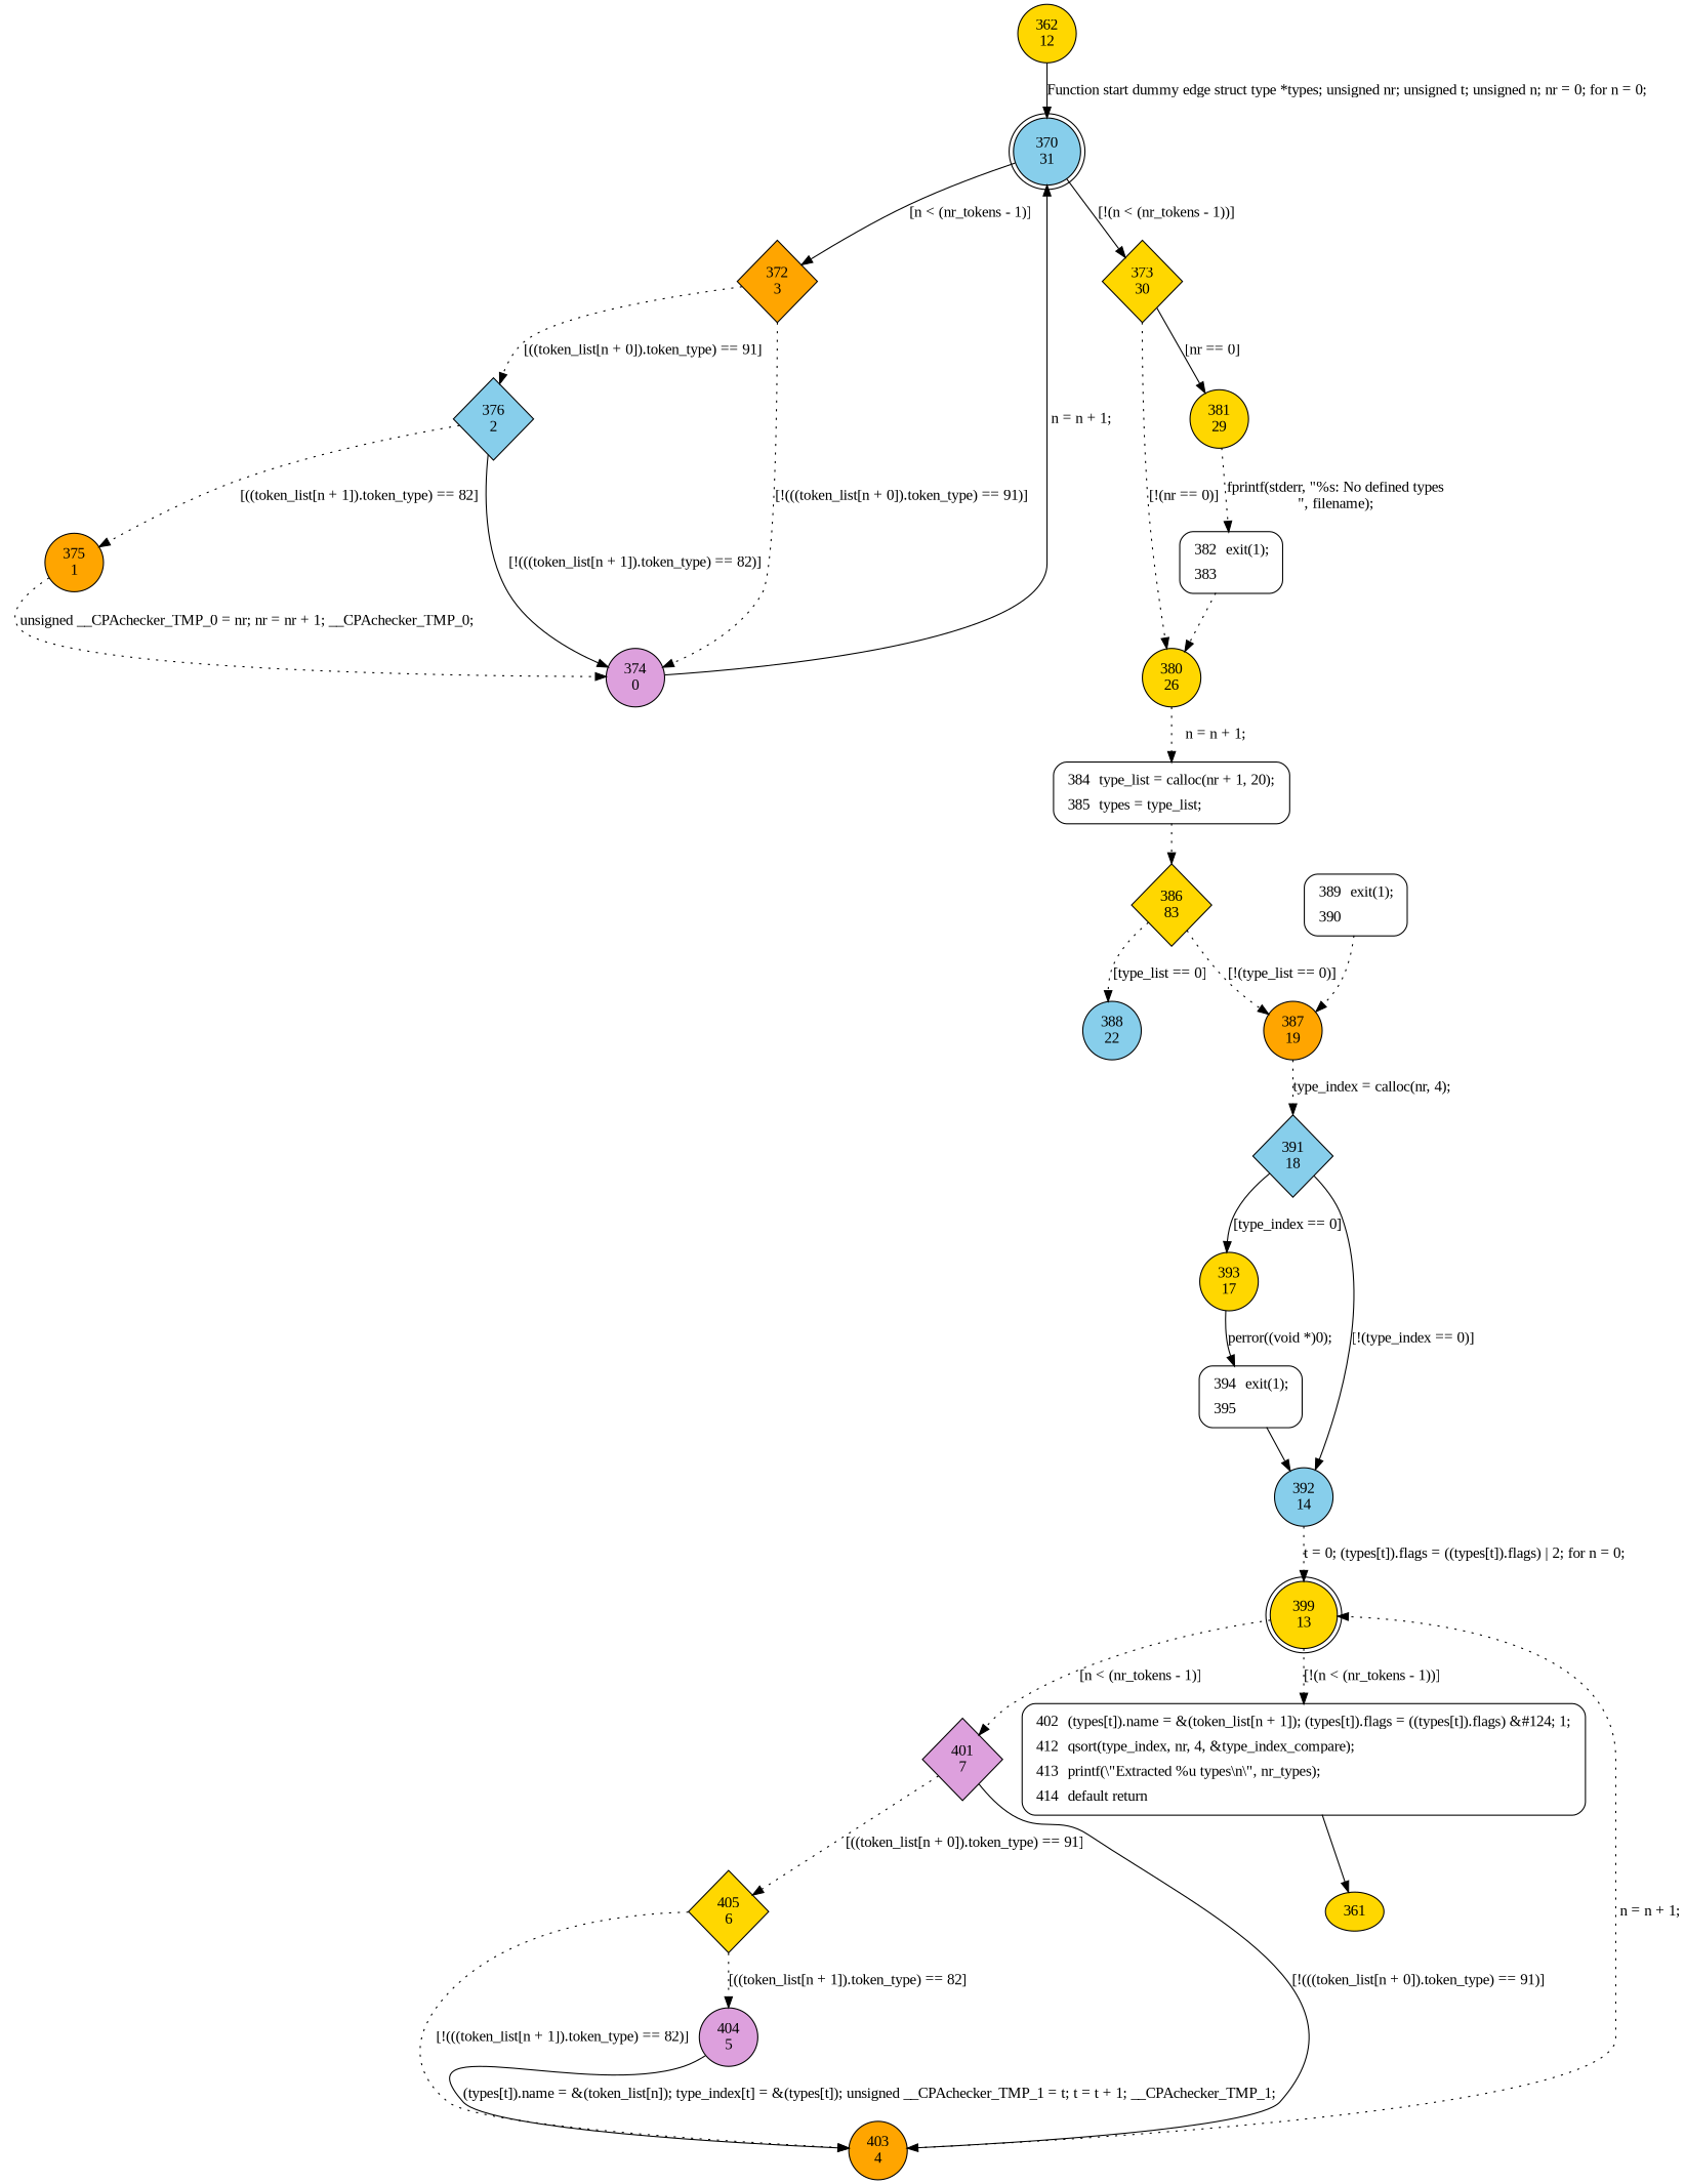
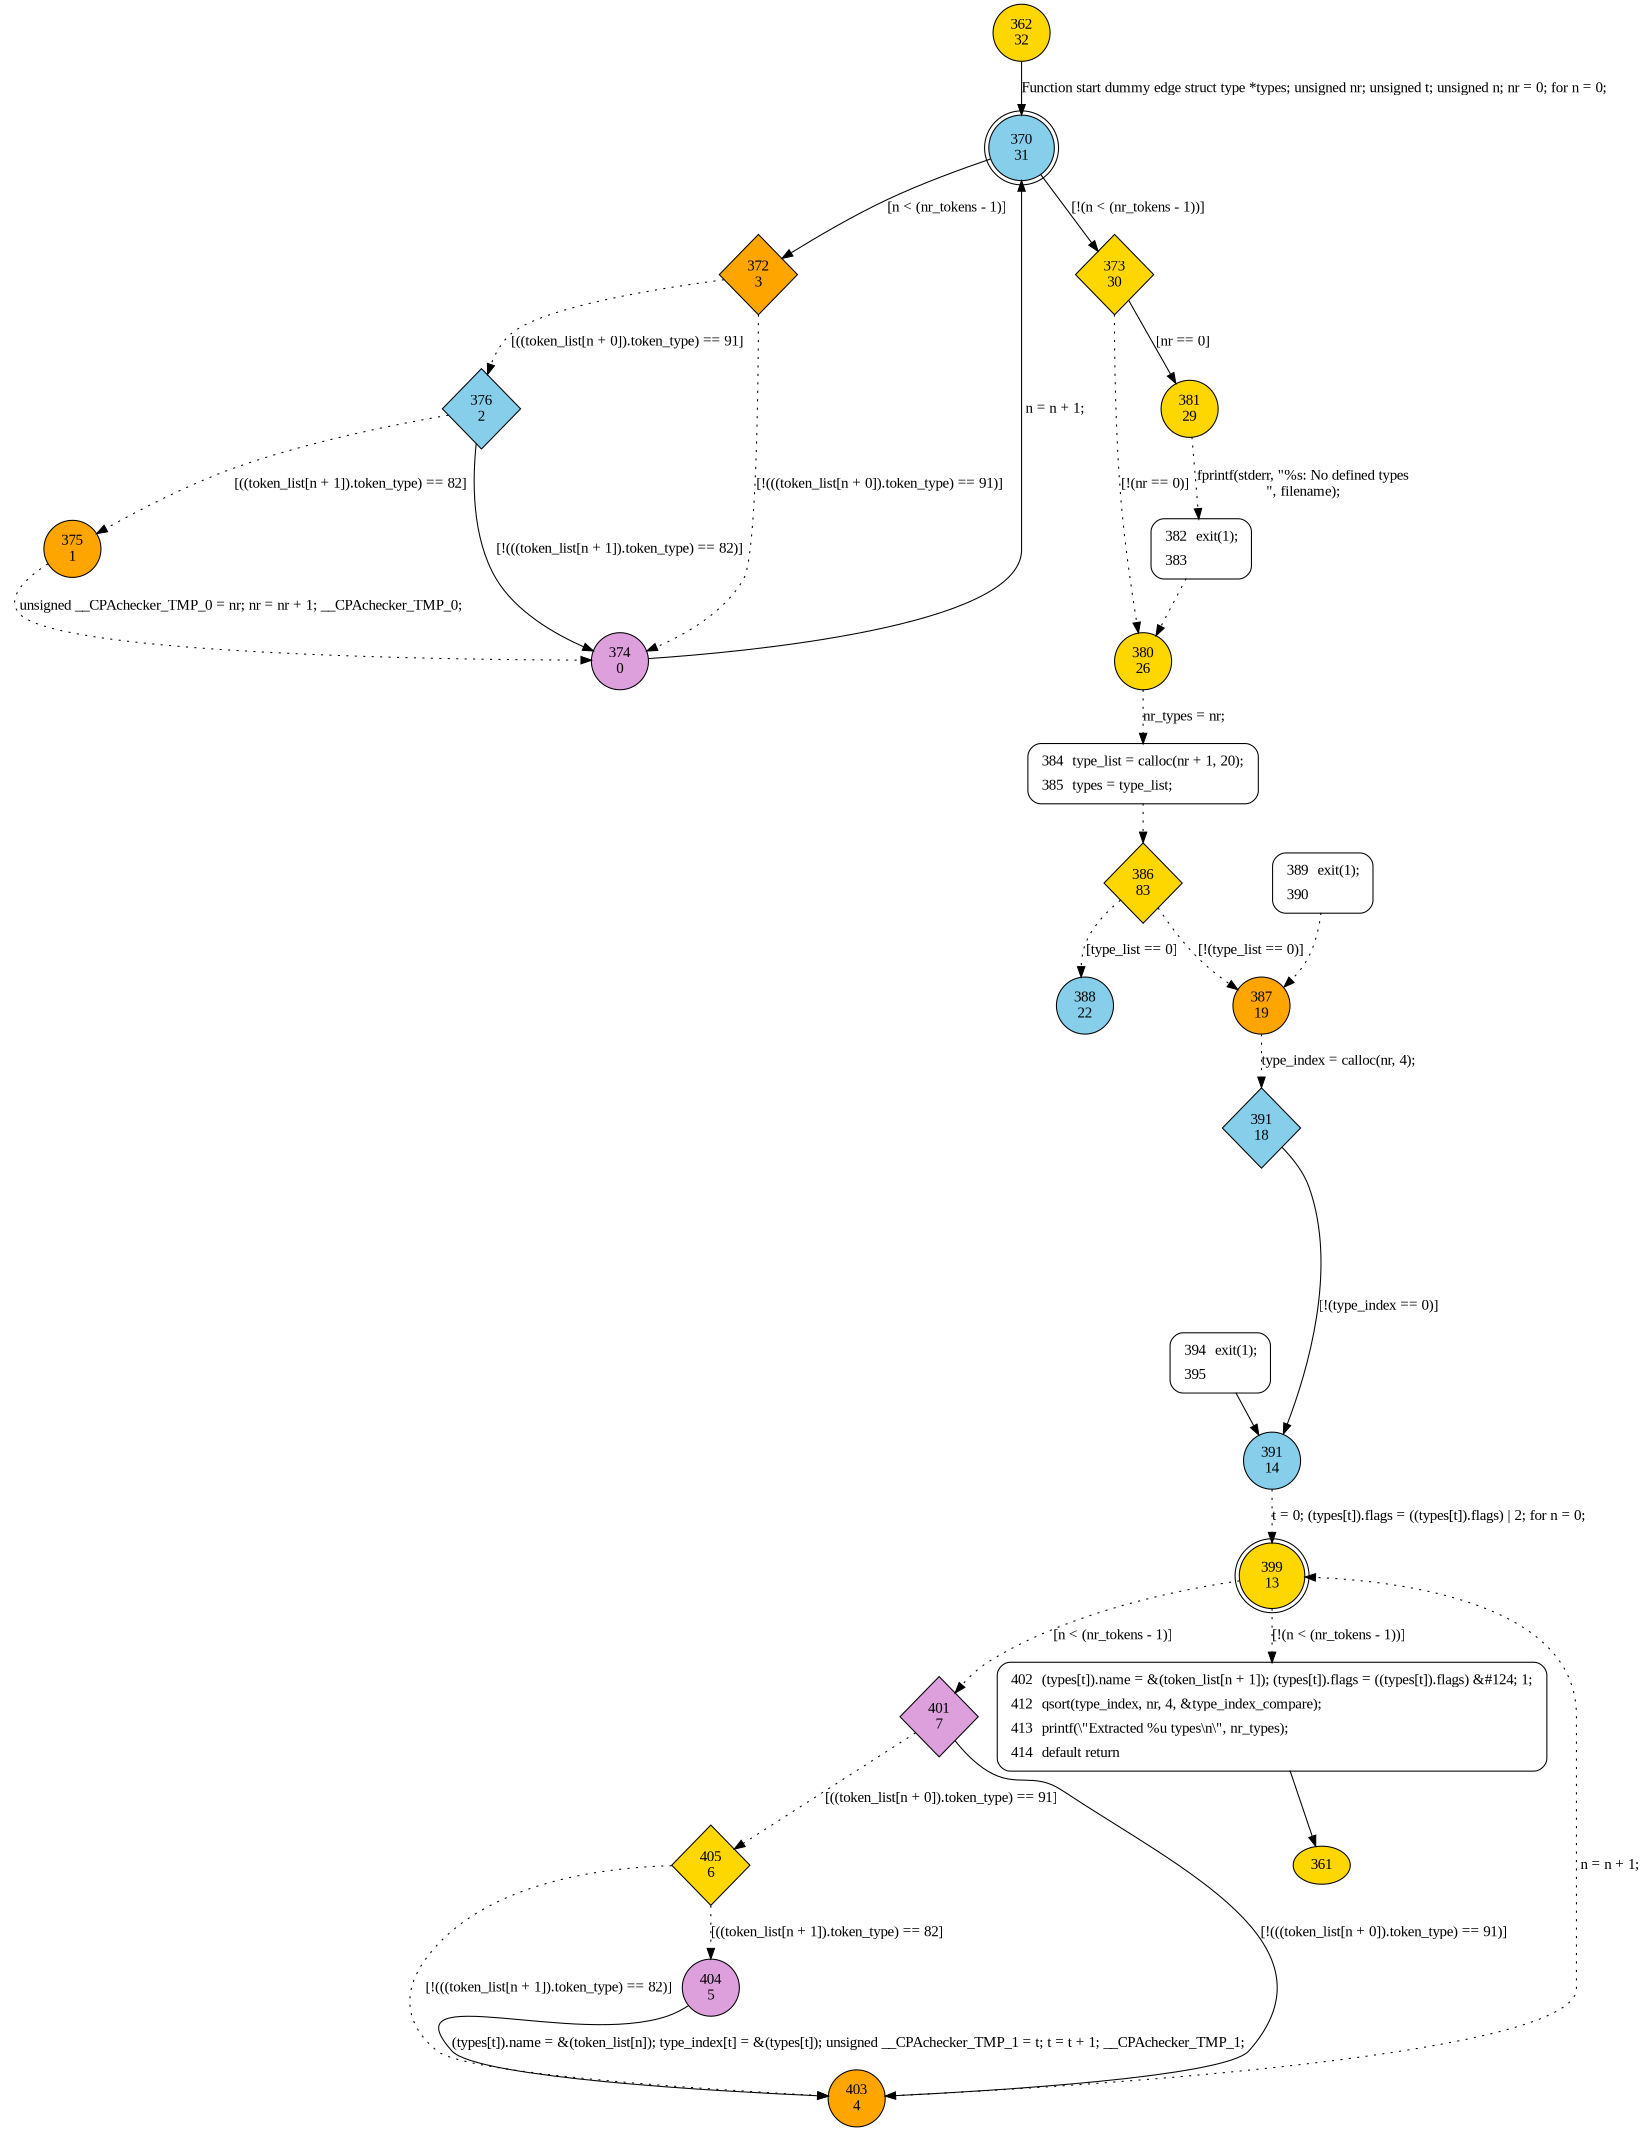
  digraph {
    fontname="Liberation Serif"
    node [fillcolor=gold fontname="Liberation Serif" shape=circle style=filled]
    edge [fontname="Liberation Serif" style=dotted]
-   n1 [label="362\n12"]
+   n1 [label="362\n32"]
    n2 [fillcolor=skyblue label="370\n31" shape=doublecircle]
    n3 [fillcolor=orange label="372\n3" shape=diamond]
    n4 [label="373\n30" shape=diamond]
    n5 [fillcolor=skyblue label="376\n2" shape=diamond]
    n6 [fillcolor=plum label="374\n0"]
    n7 [label="381\n29"]
    n8 [label="380\n26"]
    n9 [fillcolor=orange label="375\n1"]
    n10 [fillcolor=white label=<<table border="0" cellborder="0" cellpadding="3" bgcolor="white"><tr><td align="right">382</td><td align="left">exit(1);</td></tr><tr><td align="right">383</td><td align="left"></td></tr></table>> penwidth=1 shape=Mrecord style="filled,bold"]
    n11 [fillcolor=white label=<<table border="0" cellborder="0" cellpadding="3" bgcolor="white"><tr><td align="right">384</td><td align="left">type_list = calloc(nr + 1, 20);</td></tr><tr><td align="right">385</td><td align="left">types = type_list;</td></tr></table>> penwidth=1 shape=Mrecord style="filled,bold"]
    n12 [label="386\n83" shape=diamond]
    n13 [fillcolor=skyblue label="388\n22"]
    n14 [fillcolor=orange label="387\n19"]
    n15 [fillcolor=skyblue label="391\n18" shape=diamond]
    n16 [fillcolor=white label=<<table border="0" cellborder="0" cellpadding="3" bgcolor="white"><tr><td align="right">389</td><td align="left">exit(1);</td></tr><tr><td align="right">390</td><td align="left"></td></tr></table>> penwidth=1 shape=Mrecord style="filled,bold"]
-   n17 [label="393\n17"]
-   n18 [fillcolor=skyblue label="392\n14"]
+   n18 [fillcolor=skyblue label="391\n14"]
    n19 [fillcolor=white label=<<table border="0" cellborder="0" cellpadding="3" bgcolor="white"><tr><td align="right">394</td><td align="left">exit(1);</td></tr><tr><td align="right">395</td><td align="left"></td></tr></table>> penwidth=1 shape=Mrecord style="filled,bold"]
    n20 [label="399\n13" shape=doublecircle]
    n21 [fillcolor=plum label="401\n7" shape=diamond]
    n22 [fillcolor=white label=<<table border="0" cellborder="0" cellpadding="3" bgcolor="white"><tr><td align="right">402</td><td align="left">(types[t]).name = &amp;(token_list[n + 1]); (types[t]).flags = ((types[t]).flags) &amp;#124; 1;</td></tr><tr><td align="right">412</td><td align="left">qsort(type_index, nr, 4, &amp;type_index_compare);</td></tr><tr><td align="right">413</td><td align="left">printf(\"Extracted %u types\n\", nr_types);</td></tr><tr><td align="right">414</td><td align="left">default return</td></tr></table>> penwidth=1 shape=Mrecord style="filled,bold"]
    n23 [label="405\n6" shape=diamond]
    n24 [fillcolor=orange label="403\n4"]
    361 [shape=""]
    n26 [fillcolor=plum label="404\n5"]
    n1 -> n2 [label="Function start dummy edge struct type *types; unsigned nr; unsigned t; unsigned n; nr = 0; for n = 0;" style=solid]
    n2 -> n3 [label="[n < (nr_tokens - 1)]" style=solid]
    n2 -> n4 [label="[!(n < (nr_tokens - 1))]" style=solid]
    n3 -> n5 [label="[((token_list[n + 0]).token_type) == 91]"]
    n3 -> n6 [label="[!(((token_list[n + 0]).token_type) == 91)]"]
    n4 -> n7 [label="[nr == 0]" style=solid]
    n4 -> n8 [label="[!(nr == 0)]"]
    n5 -> n6 [label="[!(((token_list[n + 1]).token_type) == 82)]" style=solid]
    n5 -> n9 [label="[((token_list[n + 1]).token_type) == 82]"]
    n6 -> n2 [label=" n = n + 1;" style=solid]
    n7 -> n10 [label="fprintf(stderr, \"%s: No defined types\n\", filename);"]
-   n8 -> n11 [label=" n = n + 1;"]
+   n8 -> n11 [label="nr_types = nr;"]
    n9 -> n6 [label="unsigned __CPAchecker_TMP_0 = nr; nr = nr + 1; __CPAchecker_TMP_0; "]
    n10 -> n8
    n11 -> n12
    n12 -> n13 [label="[type_list == 0]"]
    n12 -> n14 [label="[!(type_list == 0)]"]
    n14 -> n15 [label="type_index = calloc(nr, 4);"]
-   n15 -> n17 [label="[type_index == 0]" style=solid]
    n15 -> n18 [label="[!(type_index == 0)]" style=solid]
    n16 -> n14
-   n17 -> n19 [label="perror((void *)0);" style=solid]
    n18 -> n20 [label="t = 0; (types[t]).flags = ((types[t]).flags) | 2; for n = 0;"]
    n19 -> n18 [style=solid]
    n20 -> n21 [label="[n < (nr_tokens - 1)]"]
    n20 -> n22 [label="[!(n < (nr_tokens - 1))]"]
    n21 -> n23 [label="[((token_list[n + 0]).token_type) == 91]"]
    n21 -> n24 [label="[!(((token_list[n + 0]).token_type) == 91)]" style=solid]
    n22 -> 361 [style=solid]
    n23 -> n24 [label="[!(((token_list[n + 1]).token_type) == 82)]"]
    n23 -> n26 [label="[((token_list[n + 1]).token_type) == 82]"]
    n24 -> n20 [label=" n = n + 1;"]
    n26 -> n24 [label="(types[t]).name = &(token_list[n]); type_index[t] = &(types[t]); unsigned __CPAchecker_TMP_1 = t; t = t + 1; __CPAchecker_TMP_1; " style=solid]
  }
